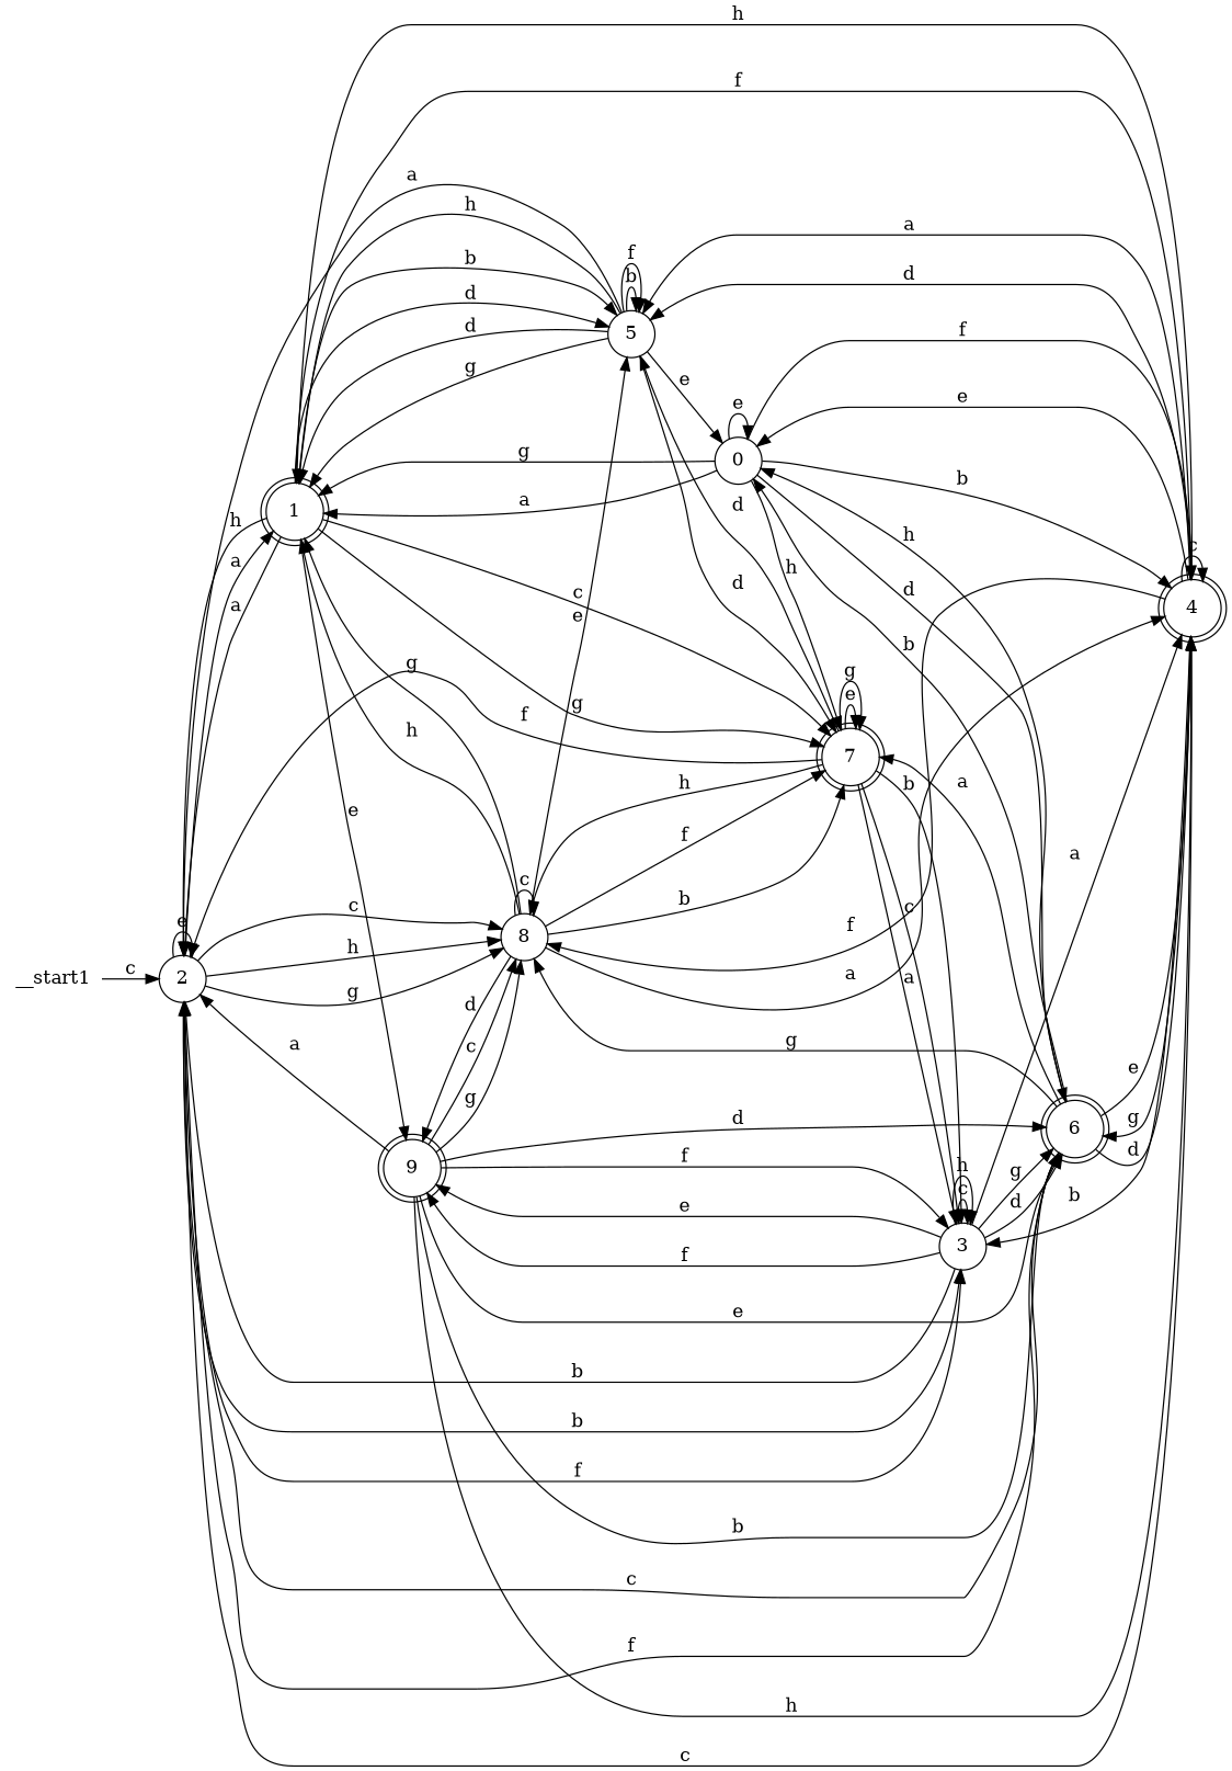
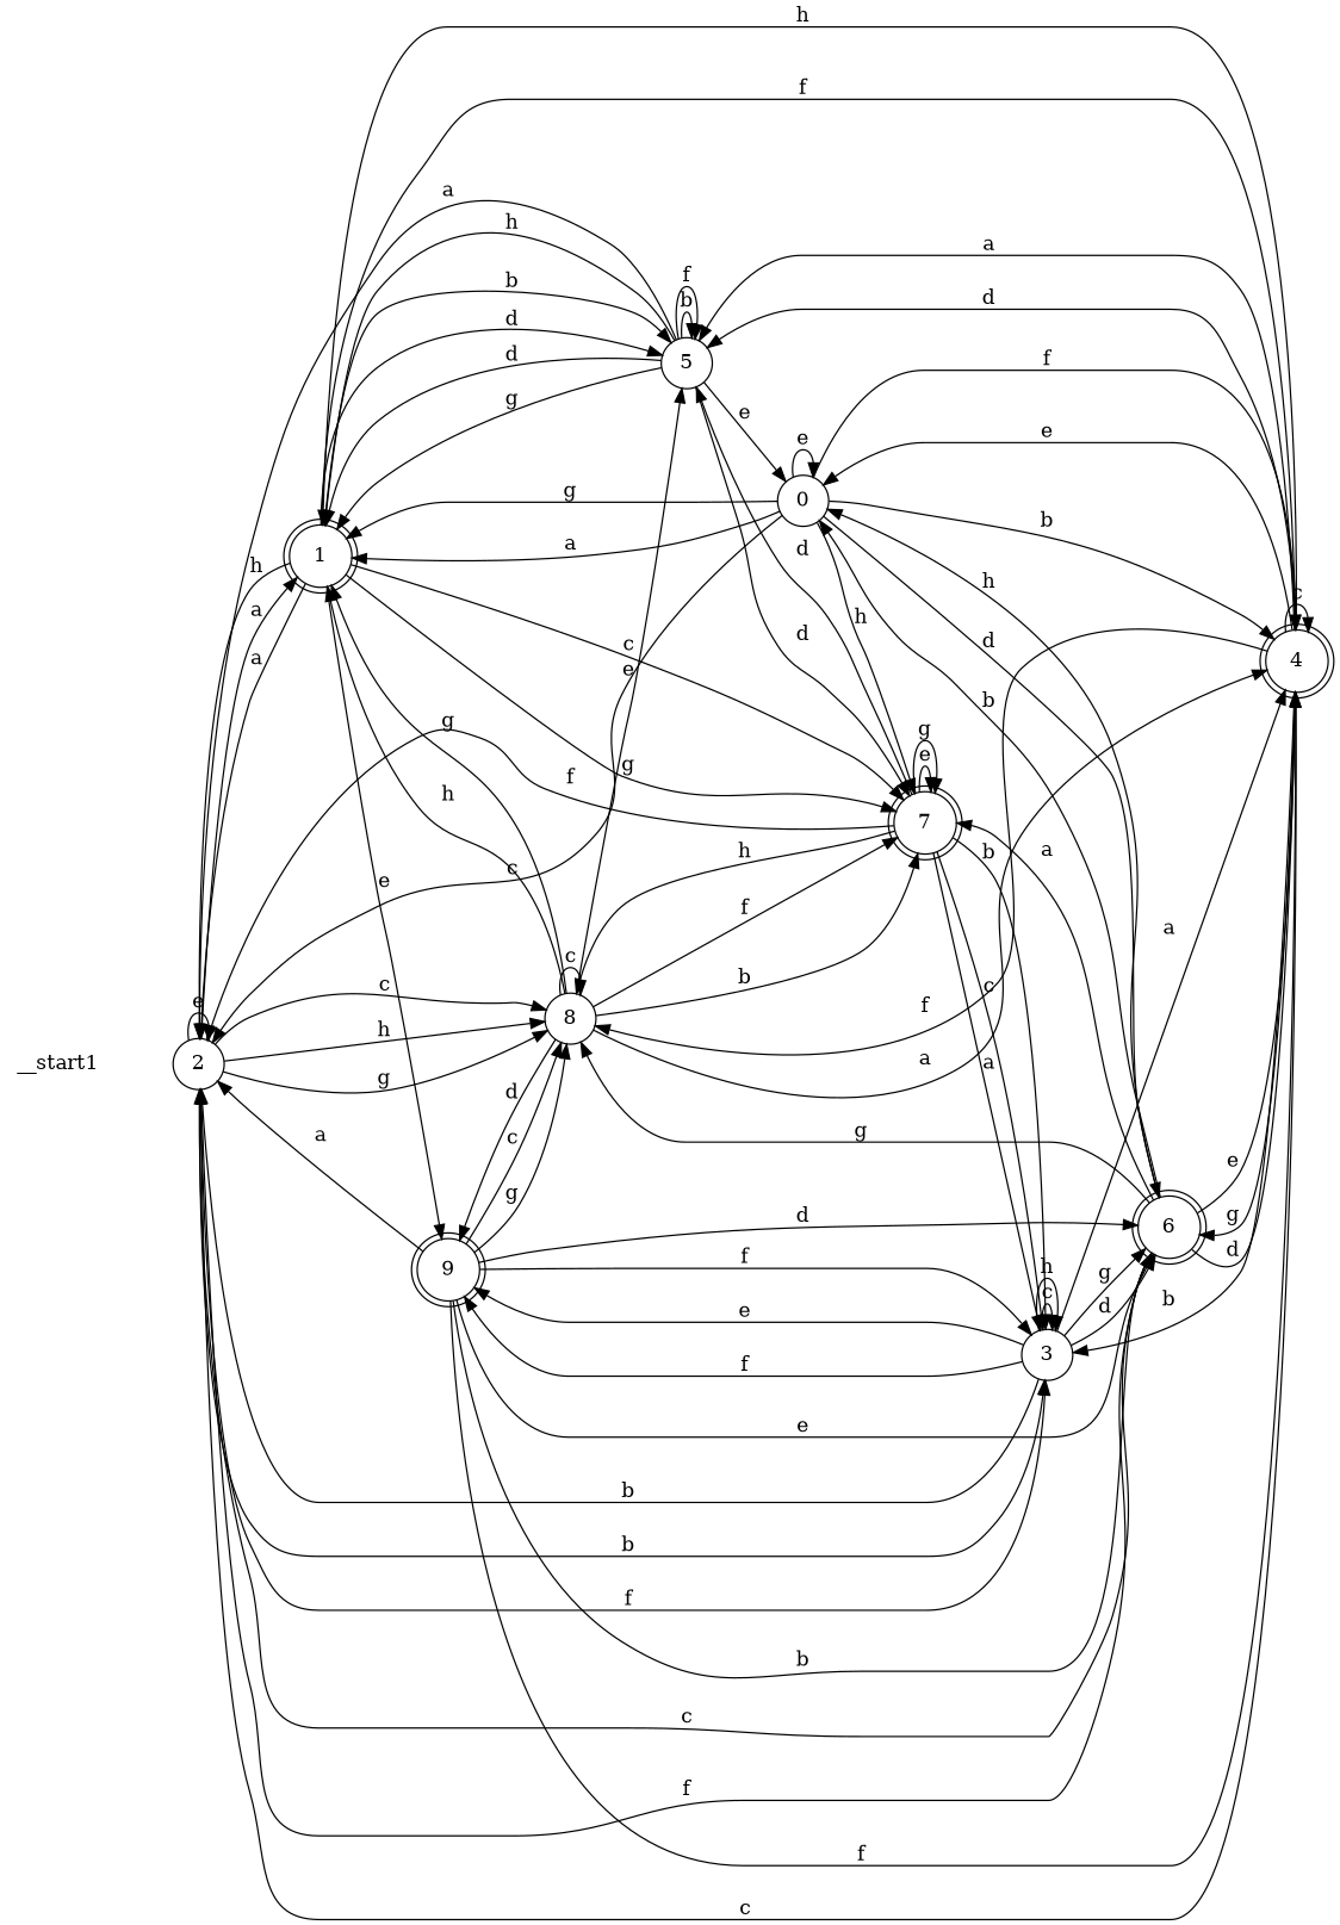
  digraph {
    rankdir=LR
    node [shape=circle color=black fillcolor=white style=filled]
    n1 [label=__start1 shape=none color="" fillcolor="" style=""]
    n2 [label=0]
    n3 [label=1 shape=doublecircle style="rounded,filled"]
    n4 [label=2]
    n5 [label=4 shape=doublecircle style="rounded,filled"]
    n6 [label=6 shape=doublecircle style="rounded,filled"]
    n7 [label=7 shape=doublecircle style="rounded,filled"]
    n8 [label=5]
    n9 [label=9 shape=doublecircle style="rounded,filled"]
    n10 [label=3]
    n11 [label=8]
    n2 -> n2 [label=e]
    n2 -> n3 [label=a]
    n2 -> n3 [label=g]
-   n1 -> n4 [label=c]
+   n2 -> n4 [label=c]
    n2 -> n5 [label=b]
    n2 -> n5 [label=f]
    n2 -> n6 [label=d]
    n2 -> n7 [label=h]
    n3 -> n4 [label=a]
    n3 -> n4 [label=h]
    n3 -> n5 [label=f]
    n3 -> n7 [label=c]
    n3 -> n7 [label=g]
    n3 -> n8 [label=b]
    n3 -> n8 [label=d]
    n3 -> n9 [label=e]
    n4 -> n3 [label=a]
    n4 -> n4 [label=e]
    n4 -> n5 [label=c]
    n4 -> n10 [label=b]
    n4 -> n10 [label=f]
    n4 -> n11 [label=c]
    n4 -> n11 [label=g]
    n4 -> n11 [label=h]
    n5 -> n2 [label=e]
    n5 -> n3 [label=h]
    n5 -> n5 [label=c]
    n5 -> n6 [label=g]
    n5 -> n8 [label=a]
    n5 -> n8 [label=d]
    n5 -> n10 [label=b]
    n5 -> n11 [label=f]
    n6 -> n2 [label=b]
    n6 -> n2 [label=h]
    n6 -> n4 [label=c]
    n6 -> n4 [label=f]
    n6 -> n5 [label=d]
    n6 -> n5 [label=e]
    n6 -> n7 [label=a]
    n6 -> n11 [label=g]
    n7 -> n4 [label=f]
    n7 -> n7 [label=e]
    n7 -> n7 [label=g]
    n7 -> n8 [label=d]
    n7 -> n10 [label=a]
    n7 -> n10 [label=b]
    n7 -> n10 [label=c]
    n7 -> n11 [label=h]
    n8 -> n2 [label=e]
    n8 -> n3 [label=d]
    n8 -> n3 [label=g]
    n8 -> n3 [label=h]
    n8 -> n4 [label=a]
    n8 -> n7 [label=d]
    n8 -> n8 [label=b]
    n8 -> n8 [label=f]
    n9 -> n4 [label=a]
-   n9 -> n5 [label=h]
+   n9 -> n5 [label=f]
    n9 -> n6 [label=b]
    n9 -> n6 [label=d]
    n9 -> n6 [label=e]
    n9 -> n10 [label=f]
    n9 -> n11 [label=c]
    n9 -> n11 [label=g]
    n10 -> n4 [label=b]
    n10 -> n5 [label=a]
    n10 -> n6 [label=d]
    n10 -> n6 [label=g]
    n10 -> n9 [label=e]
    n10 -> n9 [label=f]
    n10 -> n10 [label=c]
    n10 -> n10 [label=h]
    n11 -> n3 [label=g]
    n11 -> n3 [label=h]
    n11 -> n5 [label=a]
    n11 -> n7 [label=b]
    n11 -> n7 [label=f]
    n11 -> n8 [label=e]
    n11 -> n9 [label=d]
    n11 -> n11 [label=c]
  }
